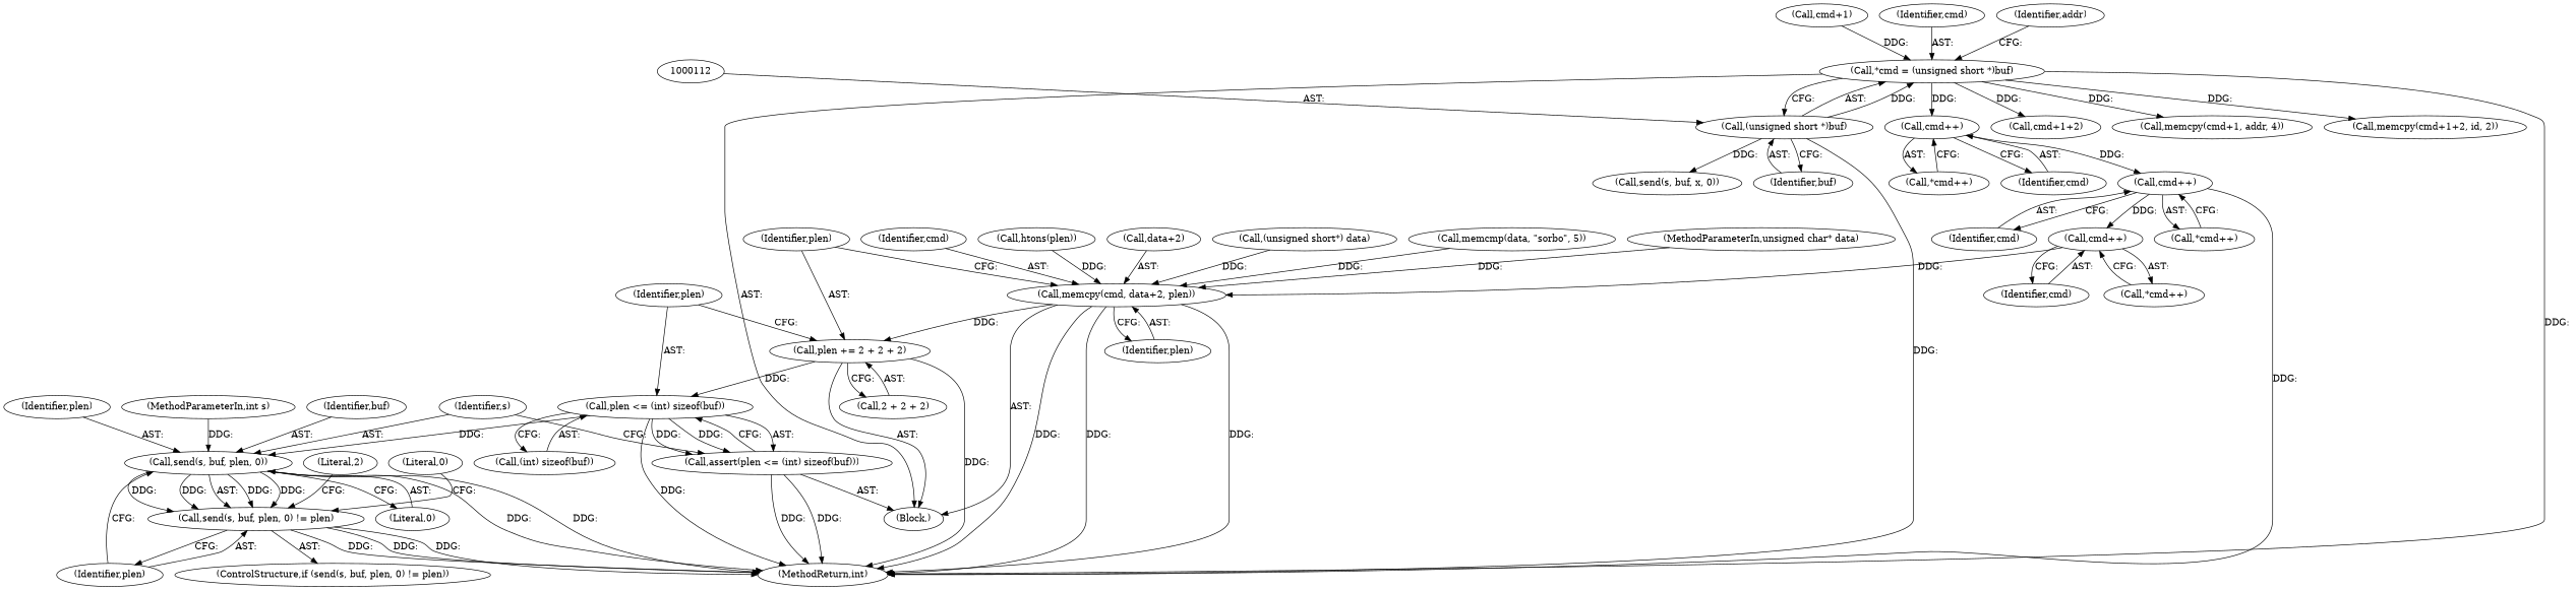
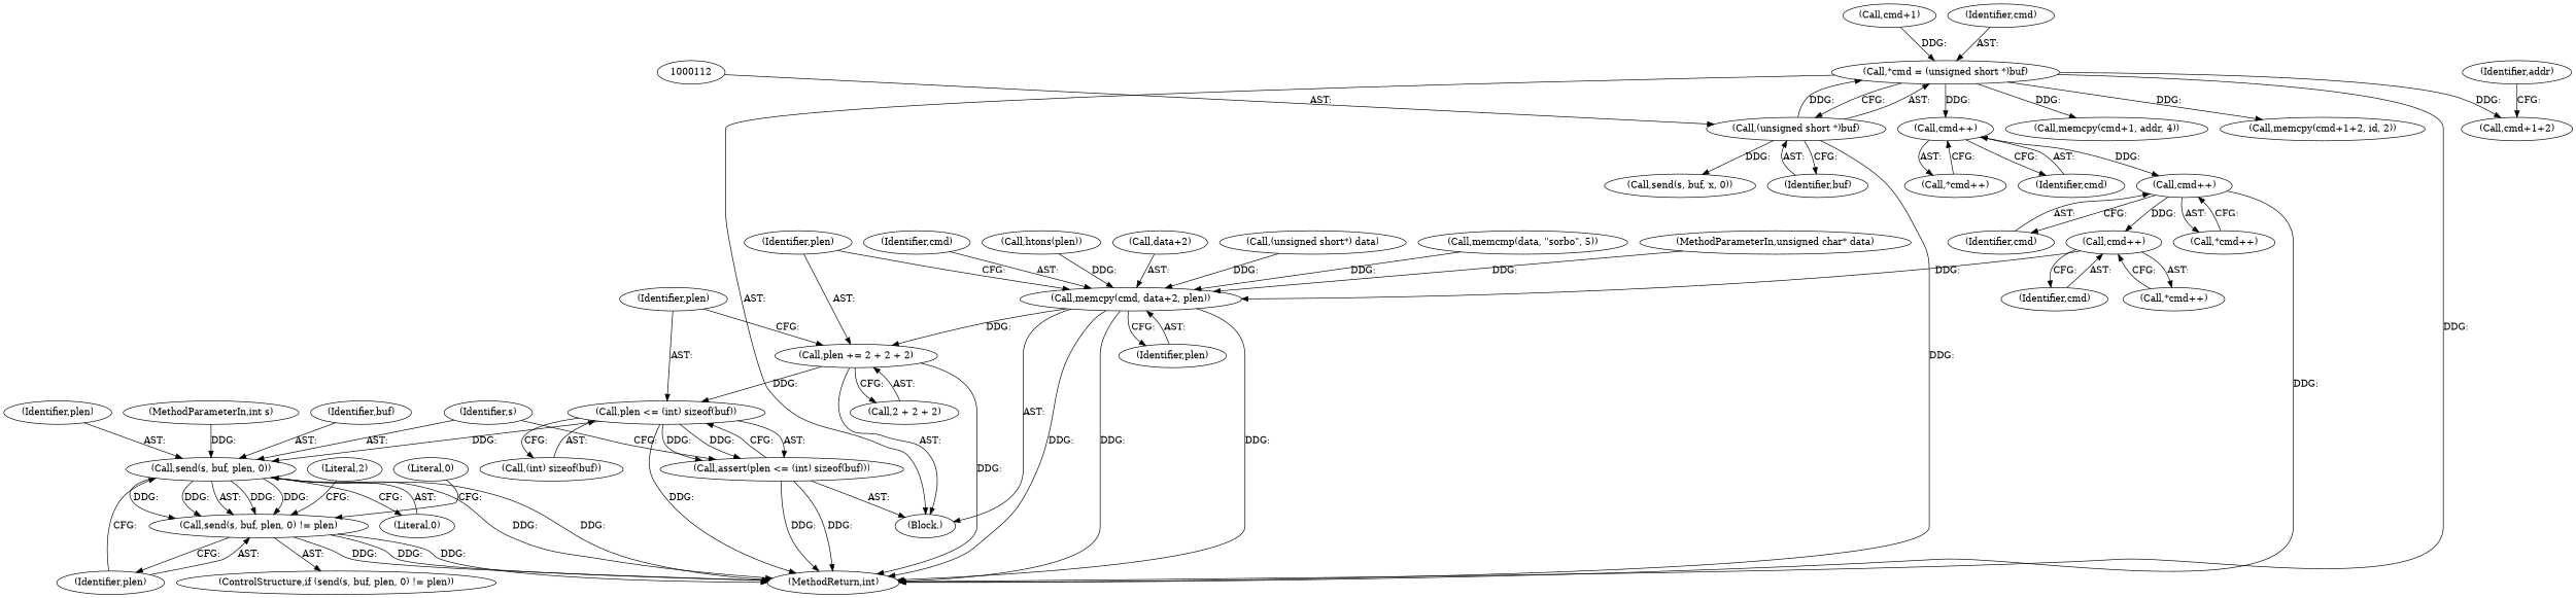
  digraph {
    n1 [label="(Call,cmd++)"]
    n2 [label="(Call,cmd++)"]
    n3 [label="(Call,*cmd++)"]
    n4 [label="(Identifier,cmd)"]
    n5 [label="(MethodReturn,int)"]
    n6 [label="(Call,cmd++)"]
    n7 [label="(Identifier,cmd)"]
    n8 [label="(Call,*cmd++)"]
    n9 [label="(Call,*cmd = (unsigned short *)buf)"]
    n10 [label="(Call,(unsigned short *)buf)"]
    n11 [label="(Block,)"]
    n12 [label="(Call,cmd+1+2)"]
    n13 [label="(Call,memcpy(cmd+1, addr, 4))"]
    n14 [label="(Call,memcpy(cmd+1+2, id, 2))"]
    n15 [label="(Call,send(s, buf, x, 0))"]
    n16 [label="(Identifier,buf)"]
    n17 [label="(Call,cmd+1)"]
    n18 [label="(Call,memcpy(cmd, data+2, plen))"]
    n19 [label="(Call,*cmd++)"]
    n20 [label="(Identifier,cmd)"]
    n21 [label="(Call,plen += 2 + 2 + 2)"]
    n22 [label="(Identifier,plen)"]
    n23 [label="(Call,plen <= (int) sizeof(buf))"]
    n24 [label="(Call,2 + 2 + 2)"]
    n25 [label="(Call,assert(plen <= (int) sizeof(buf)))"]
    n26 [label="(Call,send(s, buf, plen, 0))"]
    n27 [label="(Call,(int) sizeof(buf))"]
    n28 [label="(Call,send(s, buf, plen, 0) != plen)"]
    n29 [label="(Literal,0)"]
    n30 [label="(Identifier,plen)"]
    n31 [label="(ControlStructure,if (send(s, buf, plen, 0) != plen))"]
    n32 [label="(Identifier,cmd)"]
    n33 [label="(Literal,2)"]
    n34 [label="(Identifier,s)"]
    n35 [label="(Literal,0)"]
    n36 [label="(Identifier,plen)"]
    n37 [label="(MethodParameterIn,unsigned char* data)"]
    n38 [label="(Identifier,cmd)"]
    n39 [label="(Call,htons(plen))"]
    n40 [label="(Identifier,plen)"]
    n41 [label="(MethodParameterIn,int s)"]
    n42 [label="(Identifier,addr)"]
    n43 [label="(Call,data+2)"]
    n44 [label="(Identifier,plen)"]
    n45 [label="(Call,(unsigned short*) data)"]
    n46 [label="(Call,memcmp(data, \"sorbo\", 5))"]
    n47 [label="(Identifier,buf)"]
    1000112
    n1 -> n2 [label="DDG: "]
    n1 -> n3 [label="AST: "]
    n1 -> n4 [label="CFG: "]
    n2 -> n5 [label="DDG: "]
    n2 -> n6 [label="DDG: "]
    n2 -> n7 [label="CFG: "]
    n2 -> n8 [label="AST: "]
    n3 -> n1 [label="CFG: "]
    n4 -> n1 [label="AST: "]
    n6 -> n18 [label="DDG: "]
    n6 -> n19 [label="AST: "]
    n6 -> n20 [label="CFG: "]
    n7 -> n2 [label="AST: "]
    n8 -> n2 [label="CFG: "]
    n9 -> n1 [label="DDG: "]
    n9 -> n5 [label="DDG: "]
    n9 -> n10 [label="CFG: "]
    n9 -> n11 [label="AST: "]
    n9 -> n12 [label="DDG: "]
    n9 -> n13 [label="DDG: "]
    n9 -> n14 [label="DDG: "]
    n10 -> n5 [label="DDG: "]
    n10 -> n9 [label="AST: "]
    n10 -> n9 [label="DDG: "]
    n10 -> n15 [label="DDG: "]
    n10 -> n16 [label="CFG: "]
    n16 -> n10 [label="AST: "]
    n17 -> n9 [label="DDG: "]
    n18 -> n5 [label="DDG: "]
    n18 -> n5 [label="DDG: "]
    n18 -> n5 [label="DDG: "]
    n18 -> n11 [label="AST: "]
    n18 -> n21 [label="DDG: "]
    n18 -> n22 [label="CFG: "]
    n19 -> n6 [label="CFG: "]
    n20 -> n6 [label="AST: "]
    n21 -> n5 [label="DDG: "]
    n21 -> n11 [label="AST: "]
    n21 -> n23 [label="DDG: "]
    n21 -> n24 [label="CFG: "]
    n22 -> n18 [label="AST: "]
    n23 -> n5 [label="DDG: "]
    n23 -> n25 [label="AST: "]
    n23 -> n25 [label="DDG: "]
    n23 -> n25 [label="DDG: "]
    n23 -> n26 [label="DDG: "]
    n23 -> n27 [label="CFG: "]
    n24 -> n21 [label="AST: "]
    n25 -> n5 [label="DDG: "]
    n25 -> n5 [label="DDG: "]
    n25 -> n11 [label="AST: "]
    n25 -> n23 [label="CFG: "]
    n26 -> n5 [label="DDG: "]
    n26 -> n5 [label="DDG: "]
    n26 -> n28 [label="AST: "]
    n26 -> n28 [label="DDG: "]
    n26 -> n28 [label="DDG: "]
    n26 -> n28 [label="DDG: "]
    n26 -> n28 [label="DDG: "]
    n26 -> n29 [label="CFG: "]
    n27 -> n23 [label="AST: "]
    n28 -> n5 [label="DDG: "]
    n28 -> n5 [label="DDG: "]
    n28 -> n5 [label="DDG: "]
    n28 -> n30 [label="CFG: "]
    n28 -> n31 [label="AST: "]
    n29 -> n26 [label="AST: "]
    n30 -> n26 [label="CFG: "]
    n30 -> n28 [label="AST: "]
    n32 -> n9 [label="AST: "]
    n33 -> n28 [label="CFG: "]
    n34 -> n25 [label="CFG: "]
    n34 -> n26 [label="AST: "]
    n35 -> n28 [label="CFG: "]
    n36 -> n26 [label="AST: "]
    n37 -> n18 [label="DDG: "]
    n38 -> n18 [label="AST: "]
    n39 -> n18 [label="DDG: "]
    n40 -> n21 [label="CFG: "]
    n40 -> n23 [label="AST: "]
    n41 -> n26 [label="DDG: "]
-   n42 -> n9 [label="CFG: "]
+   n42 -> n12 [label="CFG: "]
    n43 -> n18 [label="AST: "]
    n44 -> n18 [label="CFG: "]
    n44 -> n21 [label="AST: "]
    n45 -> n18 [label="DDG: "]
    n46 -> n18 [label="DDG: "]
    n47 -> n26 [label="AST: "]
    1000112 -> n10 [label="AST: "]
  }
